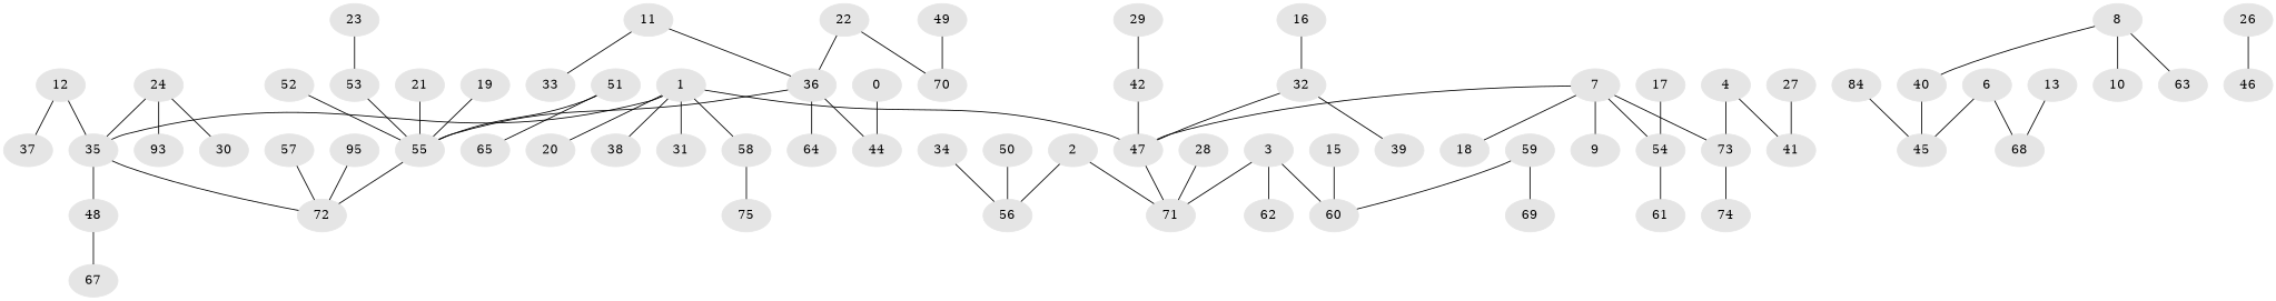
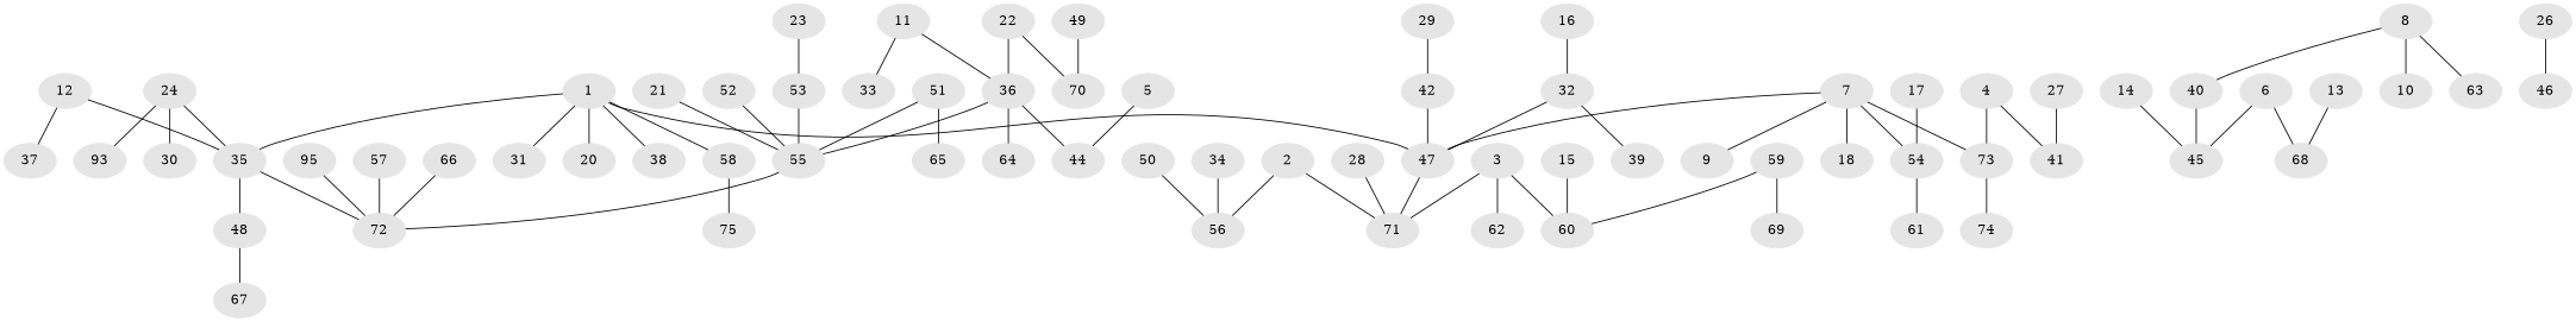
  graph {
    node [color=gray90 style=filled]
    edge [weight=1.0]
    1
    20
    31
    35
    38
    47
    58
    72
    48
    40
    45
    71
    75
    2
    56
    3
    60
    62
    4
    41
    73
    74
-   5 [label=0]
+   5
    44
    6
    68
    7
    9
    18
    54
    61
    8
    10
    63
    11
    33
    36
    55
    64
    12
    37
    13
-   14 [label=84]
+   14
    15
    16
    32
    39
    17
-   19
    21
    22
    70
    23
    53
    24
    30
    n57 [label=93]
    n58 [label=95]
    26
    46
    27
    28
    29
    42
    34
    67
    49
    50
    51
    65
    52
    57
    59
    69
+   66
    1 -- 20
    1 -- 31
    1 -- 35
    1 -- 38
    1 -- 47
    1 -- 58
    35 -- 72
    35 -- 48
    47 -- 71
    58 -- 75
    48 -- 67
    40 -- 45
    2 -- 71
    2 -- 56
    3 -- 71
    3 -- 60
    3 -- 62
    4 -- 41
    4 -- 73
    73 -- 74
    5 -- 44
    6 -- 45
    6 -- 68
    7 -- 47
    7 -- 73
    7 -- 9
    7 -- 18
    7 -- 54
    54 -- 61
    8 -- 40
    8 -- 10
    8 -- 63
    11 -- 33
    11 -- 36
    36 -- 44
    36 -- 55
    36 -- 64
    55 -- 72
    12 -- 35
    12 -- 37
    13 -- 68
    14 -- 45
    15 -- 60
    16 -- 32
    32 -- 47
    32 -- 39
    17 -- 54
-   19 -- 55
    21 -- 55
    22 -- 36
    22 -- 70
    23 -- 53
    53 -- 55
    24 -- 35
    24 -- 30
    24 -- n57
    n58 -- 72
    26 -- 46
    27 -- 41
    28 -- 71
    29 -- 42
    42 -- 47
    34 -- 56
    49 -- 70
    50 -- 56
    51 -- 55
    51 -- 65
    52 -- 55
    57 -- 72
    59 -- 60
    59 -- 69
+   66 -- 72
  }
